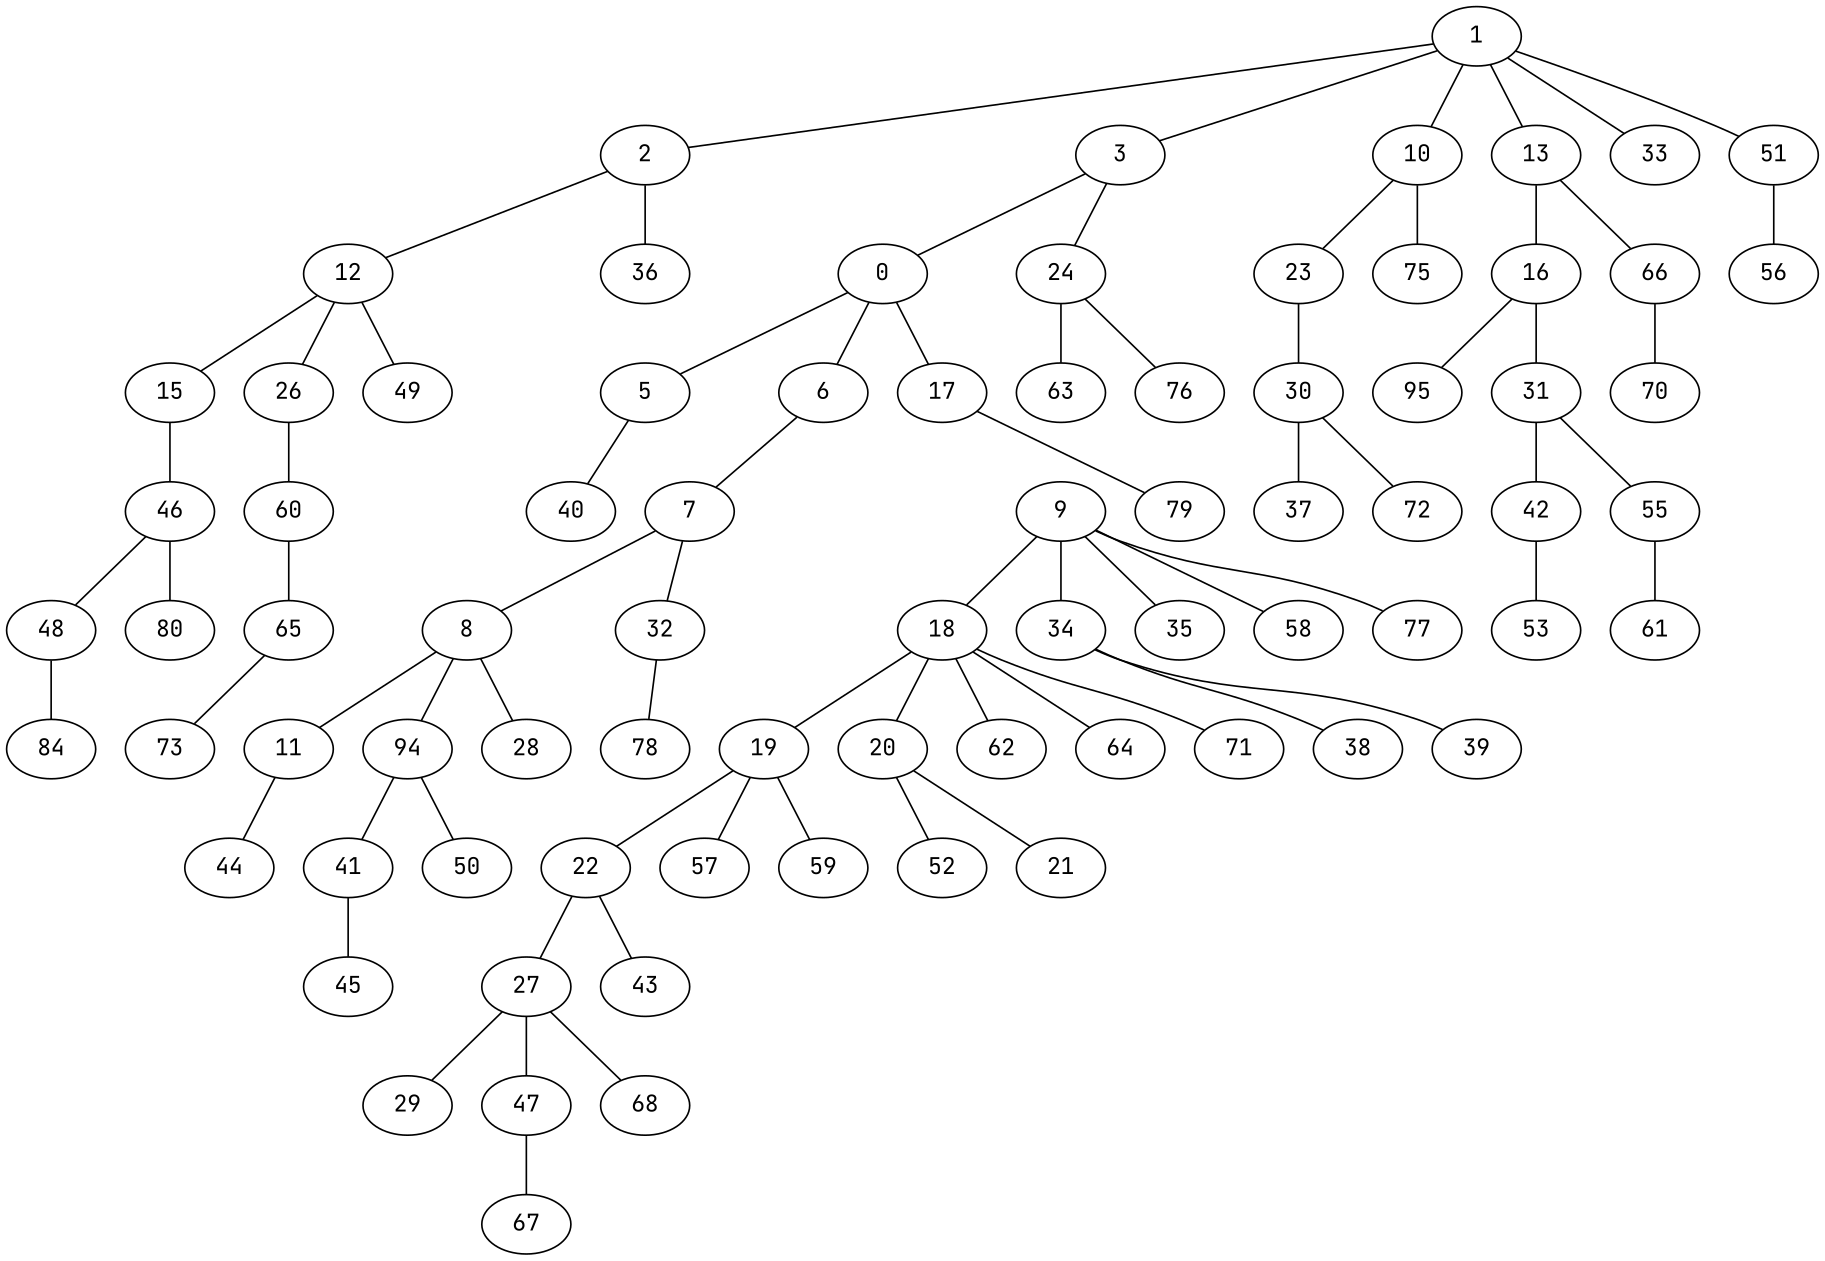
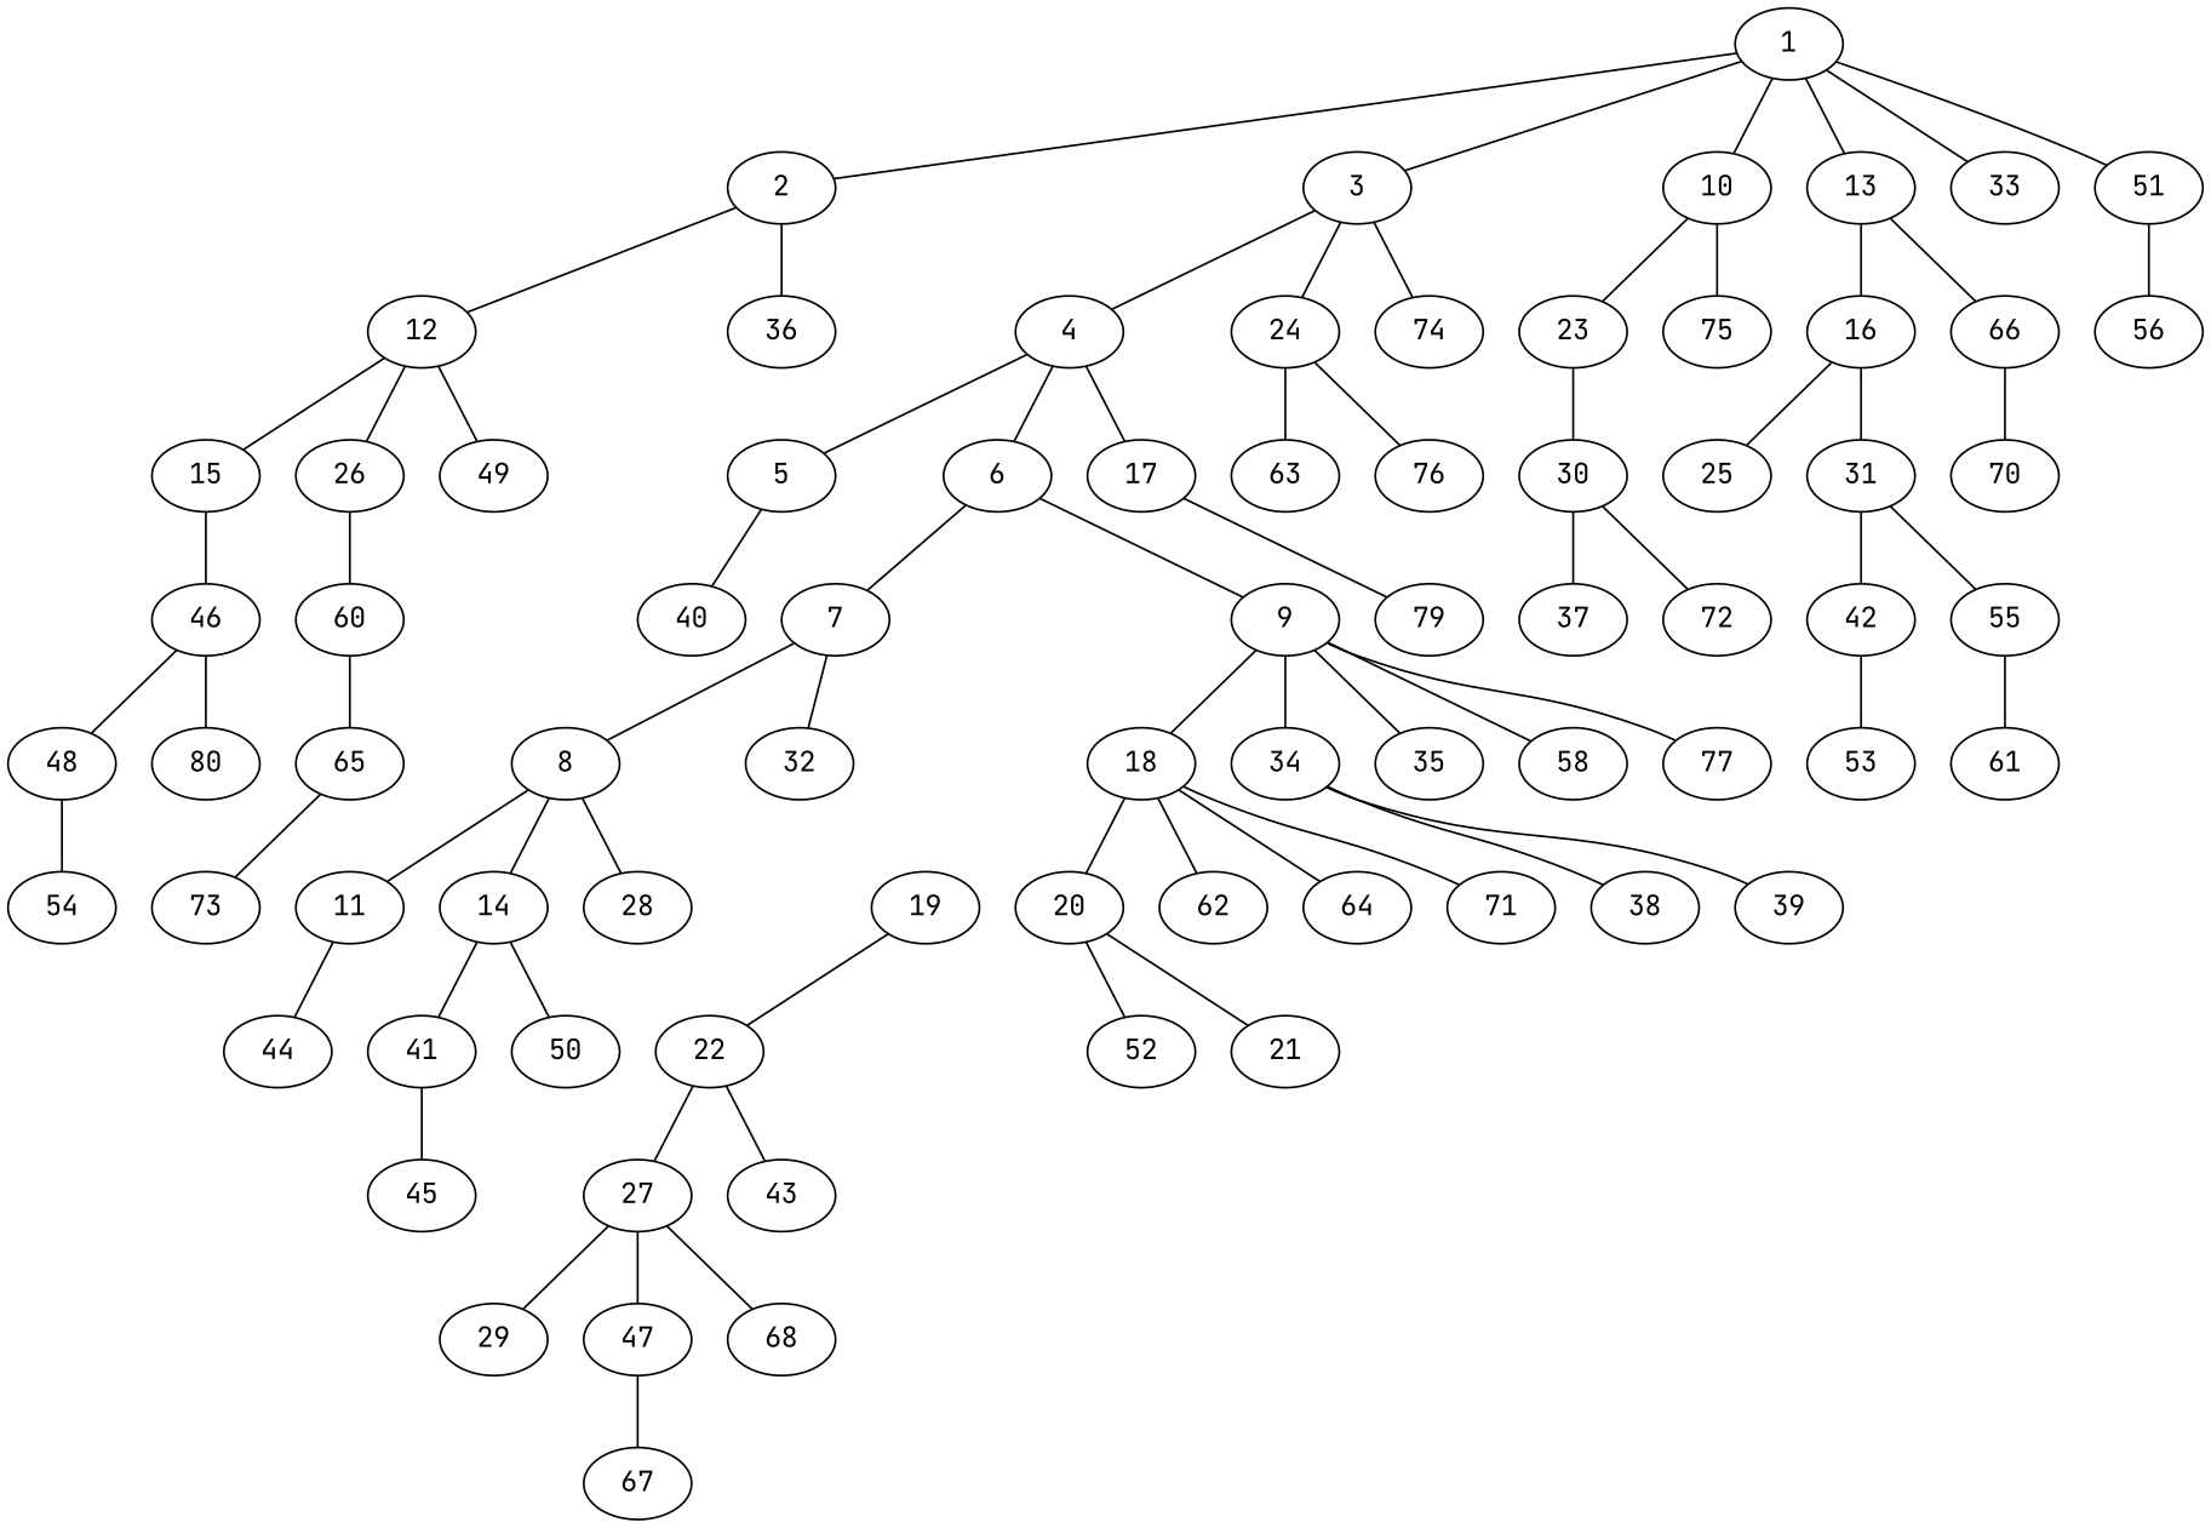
  graph {
    fontname="JetBrains Mono"
    node [fontname="JetBrains Mono"]
    edge [fontname="JetBrains Mono"]
    1
    2
    3
    10
    13
    33
    51
    12
    36
-   4 [label=0]
+   4
    24
+   74
    23
    75
    16
    66
    56
    15
    26
    49
    5
    6
    17
    63
    76
    30
-   25 [label=95]
+   25
    31
    70
    46
    60
    40
    7
    9
    79
    8
    32
    18
    34
    35
    58
    77
    11
-   14 [label=94]
+   14
    28
-   78
    19
    20
    62
    64
    71
    38
    39
    44
    41
    50
    45
    22
-   57
-   59
    52
    21
    37
    72
    48
    80
    65
    42
    55
-   54 [label=84]
+   54
    53
    61
    27
    43
    29
    47
    68
    67
    73
    1 -- 2
    1 -- 3
    1 -- 10
    1 -- 13
    1 -- 33
    1 -- 51
    2 -- 12
    2 -- 36
    3 -- 4
    3 -- 24
+   3 -- 74
    10 -- 23
    10 -- 75
    13 -- 16
    13 -- 66
    51 -- 56
    12 -- 15
    12 -- 26
    12 -- 49
    4 -- 5
    4 -- 6
    4 -- 17
    24 -- 63
    24 -- 76
    23 -- 30
    16 -- 25
    16 -- 31
    66 -- 70
    15 -- 46
    26 -- 60
    5 -- 40
    6 -- 7
+   6 -- 9
    17 -- 79
    30 -- 37
    30 -- 72
    31 -- 42
    31 -- 55
    46 -- 48
    46 -- 80
    60 -- 65
    7 -- 8
    7 -- 32
    9 -- 18
    9 -- 34
    9 -- 35
    9 -- 58
    9 -- 77
    8 -- 11
    8 -- 14
    8 -- 28
-   32 -- 78
-   18 -- 19
    18 -- 20
    18 -- 62
    18 -- 64
    18 -- 71
    34 -- 38
    34 -- 39
    11 -- 44
    14 -- 41
    14 -- 50
    19 -- 22
-   19 -- 57
-   19 -- 59
    20 -- 52
    20 -- 21
    41 -- 45
    22 -- 27
    22 -- 43
    48 -- 54
    65 -- 73
    42 -- 53
    55 -- 61
    27 -- 29
    27 -- 47
    27 -- 68
    47 -- 67
  }
